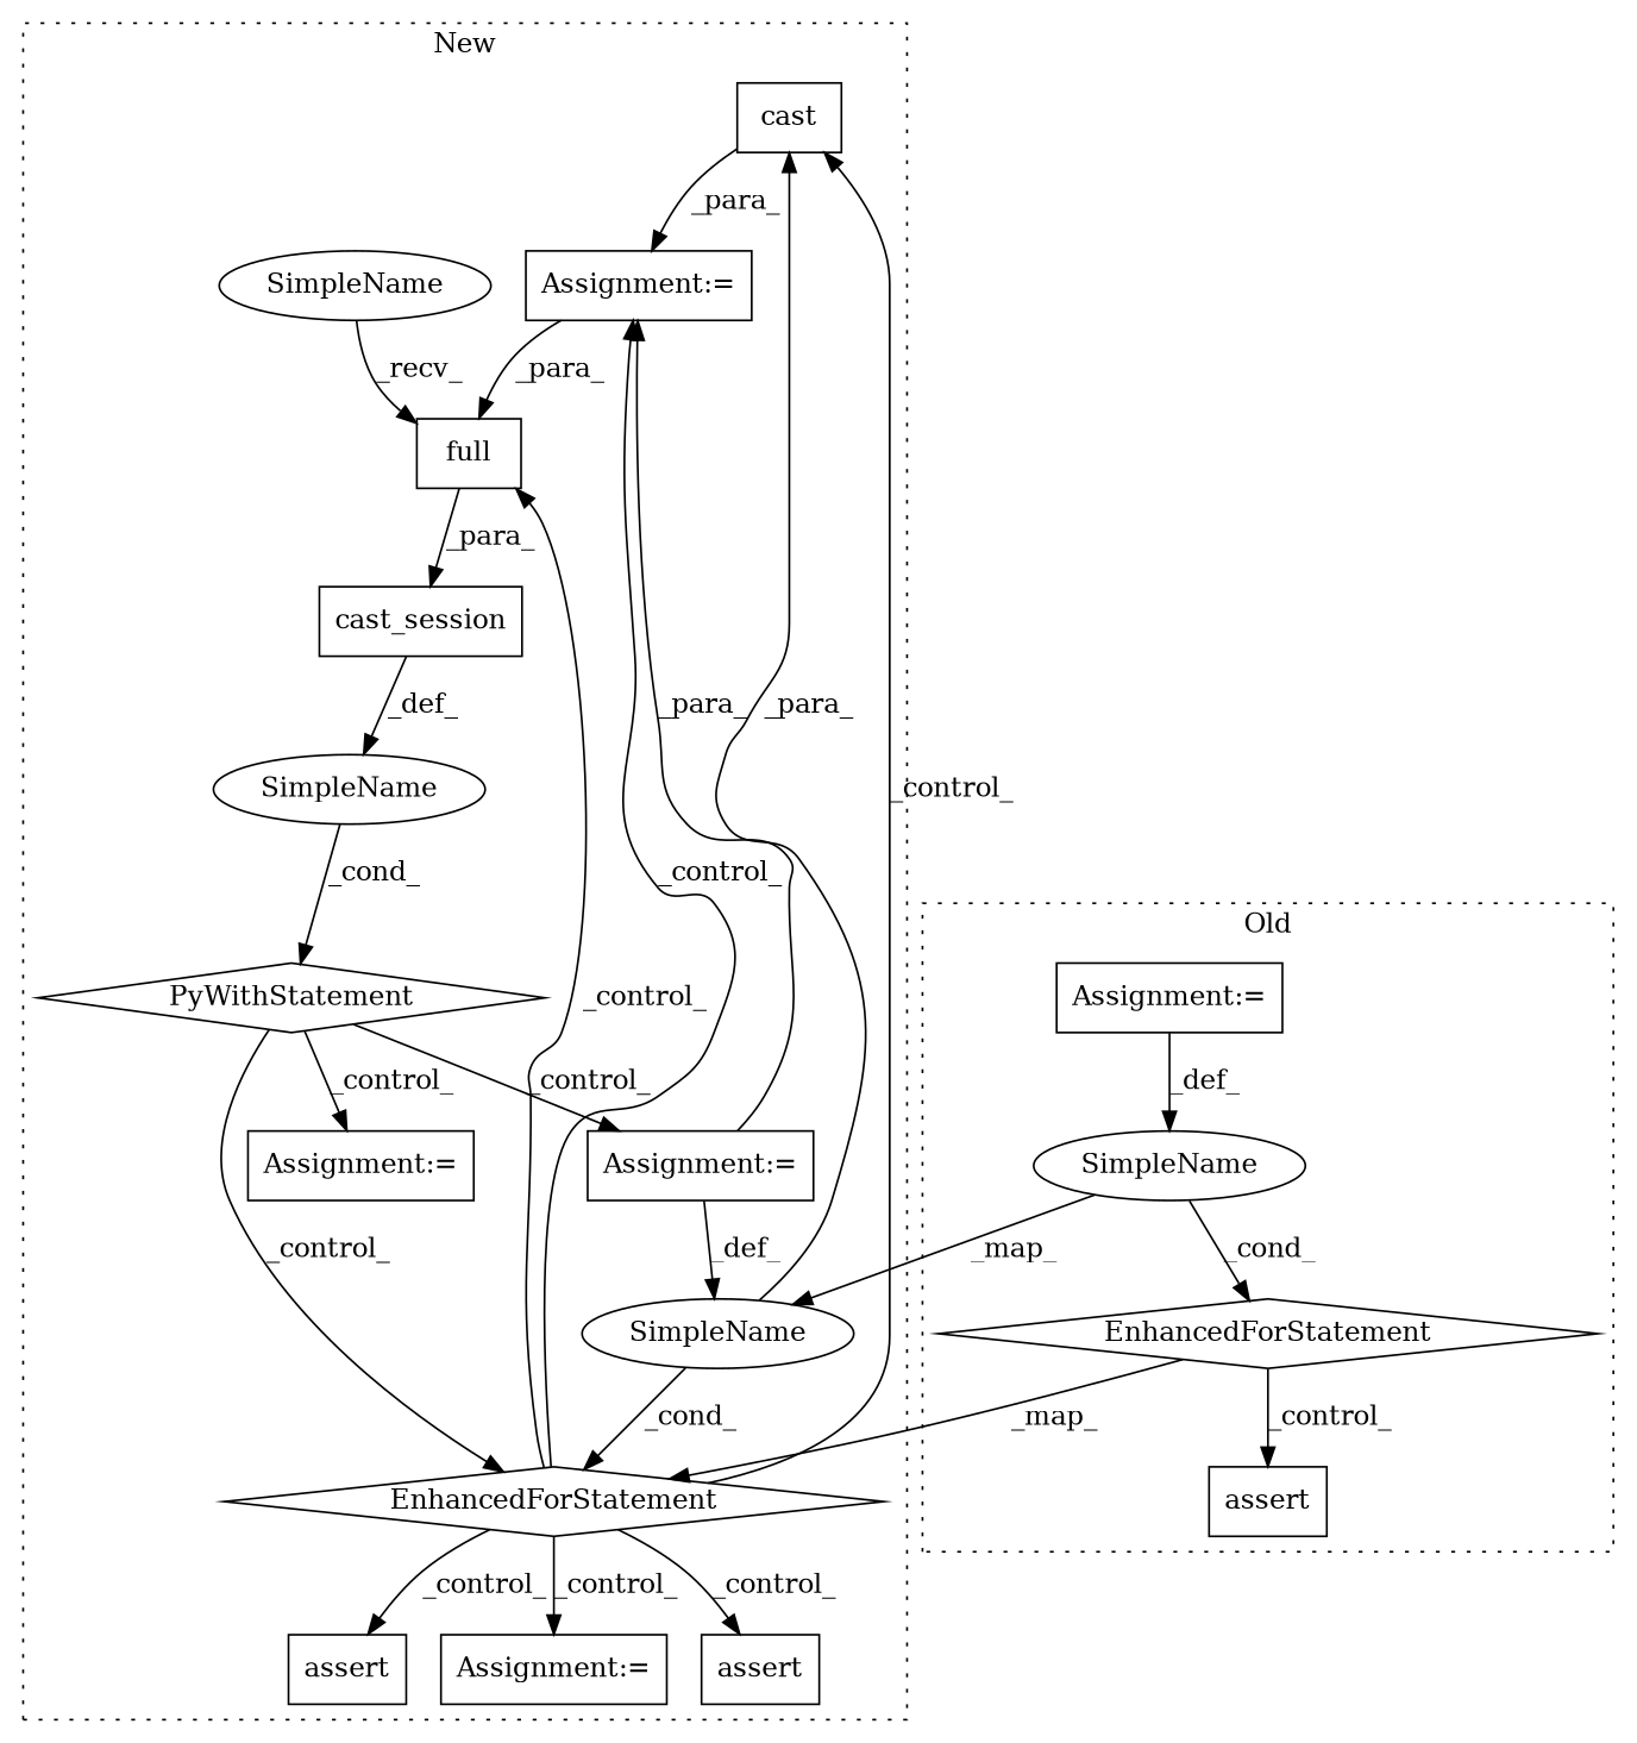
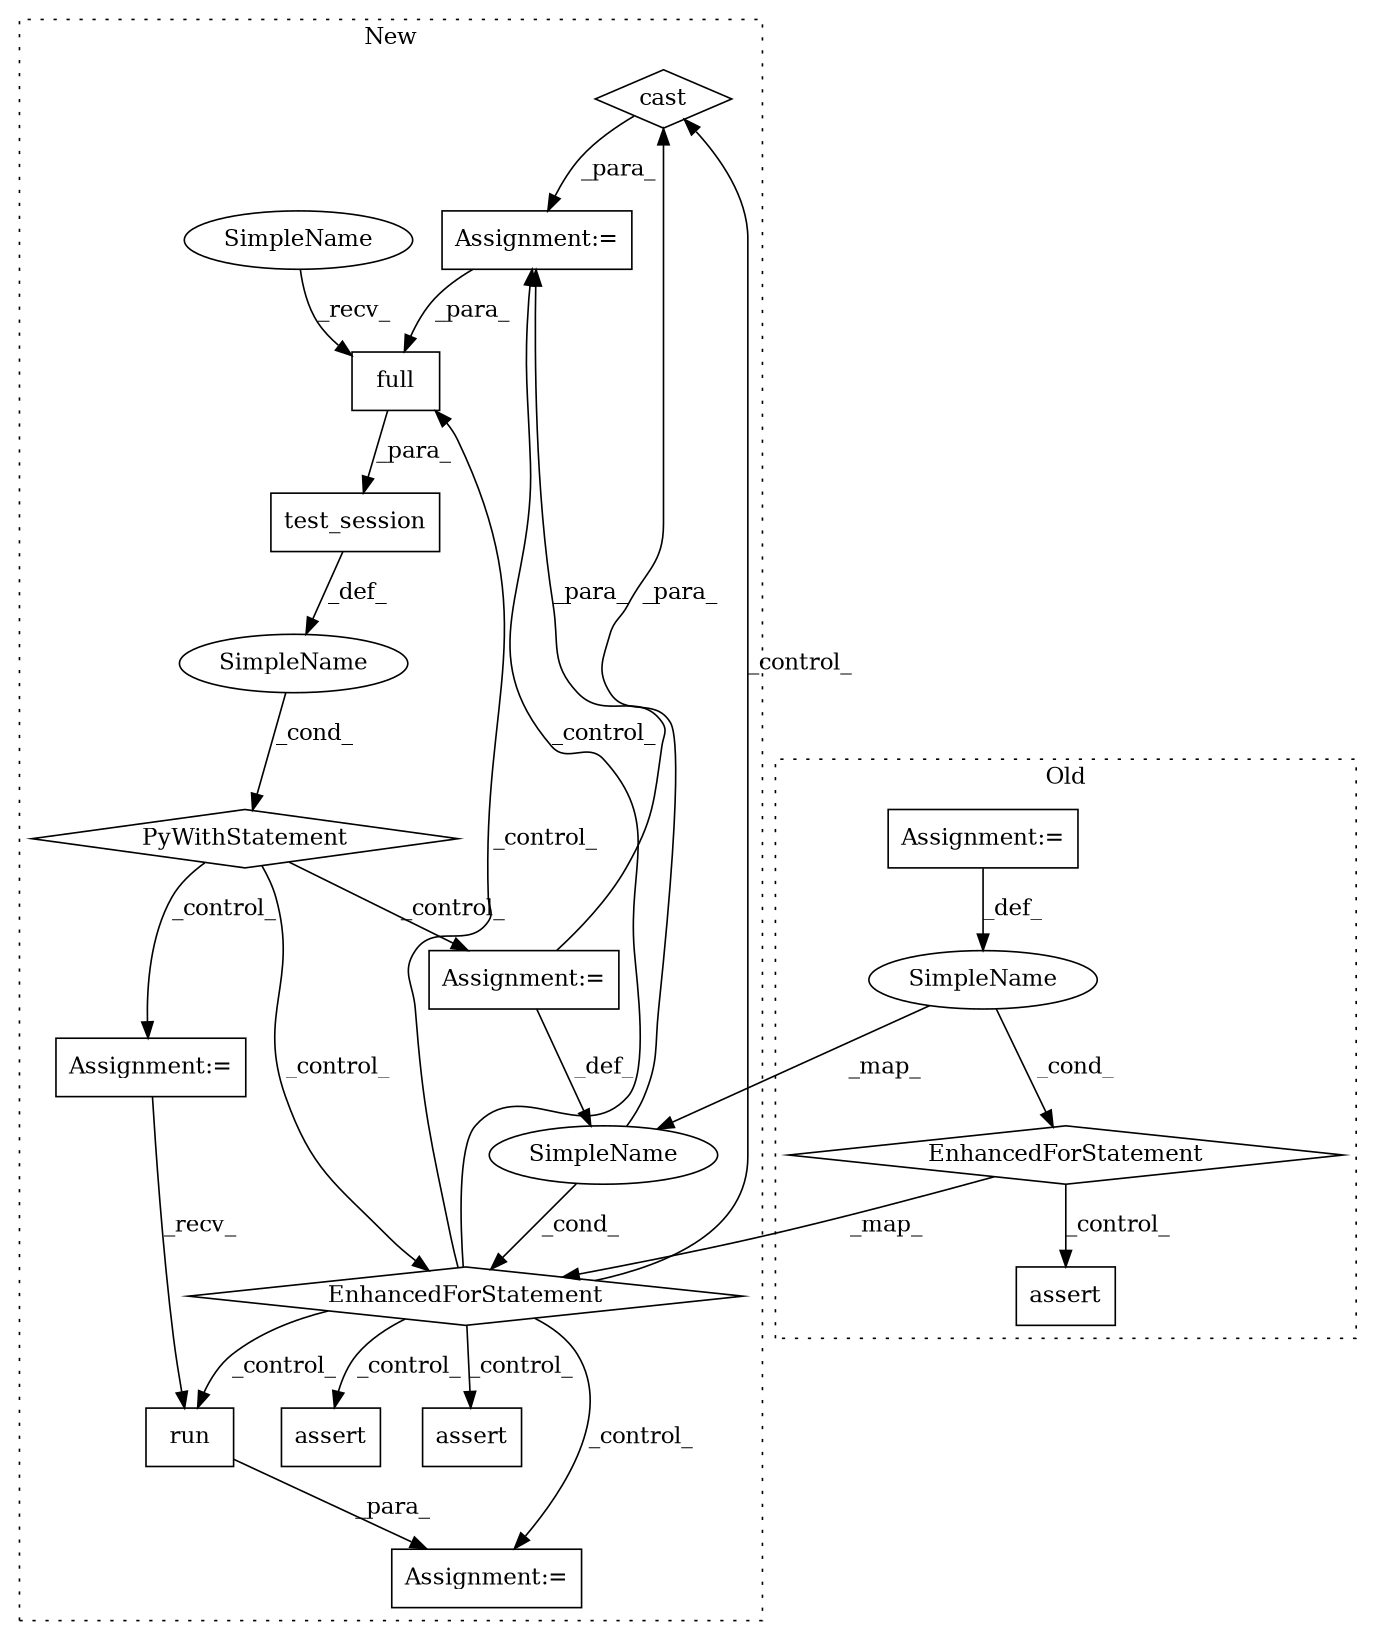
  digraph {
    node [a=32 l="12,1" s="42405,42537" shape=box]
    n1 [label=assert s="42552,42604"]
    n2 [a=42 l=5 label=SimpleName s=42462 shape=ellipse]
    n3 [a=7 l="53,2" label="Assignment:="]
    n4 [a=70 l="53,2" label=EnhancedForStatement shape=diamond]
-   n5 [l="5,1" label=cast s="43919,43942"]
+   n5 [l="5,1" label=cast s="43919,43942" shape=diamond]
    n6 [a=7 l=1 label="Assignment:=" s=43914]
    n7 [a=42 label=SimpleName shape=ellipse l="" s=""]
    n8 [l="5,1" label=full s="43977,43988"]
    n9 [a=42 l=5 label=SimpleName s=43821 shape=ellipse]
-   n10 [l=14 label=cast_session s=43720]
+   n10 [l=14 label=test_session s=43720]
    n11 [label=assert s="44005,44035"]
    n12 [a=104 l="10,2" label=PyWithStatement s="43705,43734" shape=diamond]
+   n13 [l="4,1" label=run s="43969,43989"]
    n14 [a=7 l=1 label="Assignment:=" s=43963]
    n15 [a=7 l=4 label="Assignment:=" s=43748]
    n16 [l="11,1" label=assert s="44051,44084"]
    n17 [a=7 l="57,2" label="Assignment:=" s="43760,43896"]
    n18 [a=70 l="57,2" label=EnhancedForStatement s="43760,43896" shape=diamond]
    n19 [a=42 l=3 label=SimpleName s=43973 shape=ellipse]
    subgraph cluster_1 {
      label=Old
      style=dotted
      n1
      n2
      n3
      n4
    }
    subgraph cluster_2 {
      label=New
      style=dotted
      n5
      n6
      n7
      n8
      n9
      n10
      n11
      n12
+     n13
      n14
      n15
      n16
      n17
      n18
      n19
    }
    n2 -> n4 [label=_cond_]
    n2 -> n9 [label=_map_]
    n3 -> n2 [label=_def_]
    n4 -> n1 [label=_control_]
    n4 -> n18 [label=_map_]
    n5 -> n6 [label=_para_]
    n6 -> n8 [label=_para_]
    n7 -> n12 [label=_cond_]
    n8 -> n10 [label=_para_]
    n9 -> n5 [label=_para_]
    n9 -> n18 [label=_cond_]
    n10 -> n7 [label=_def_]
    n12 -> n15 [label=_control_]
    n12 -> n17 [label=_control_]
    n12 -> n18 [label=_control_]
+   n13 -> n14 [label=_para_]
+   n15 -> n13 [label=_recv_]
    n17 -> n6 [label=_para_]
    n17 -> n9 [label=_def_]
    n18 -> n5 [label=_control_]
    n18 -> n6 [label=_control_]
    n18 -> n8 [label=_control_]
    n18 -> n11 [label=_control_]
+   n18 -> n13 [label=_control_]
    n18 -> n14 [label=_control_]
    n18 -> n16 [label=_control_]
    n19 -> n8 [label=_recv_]
  }
